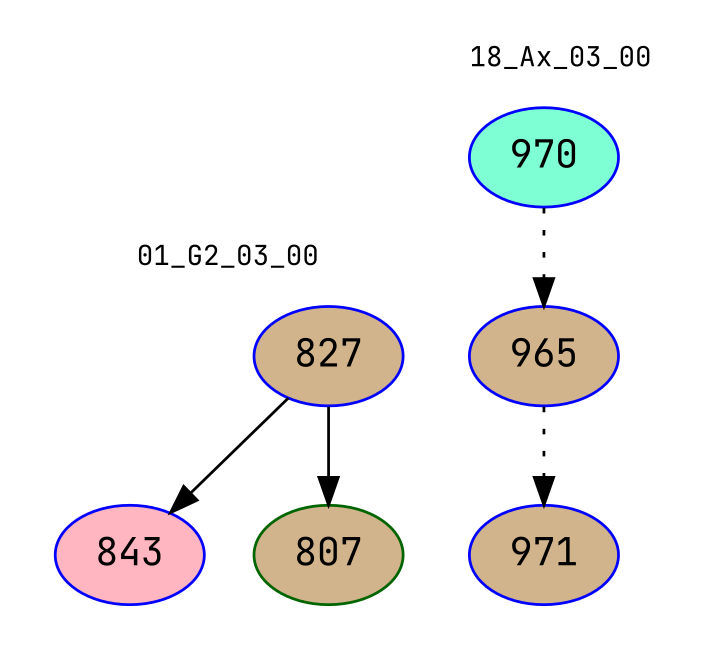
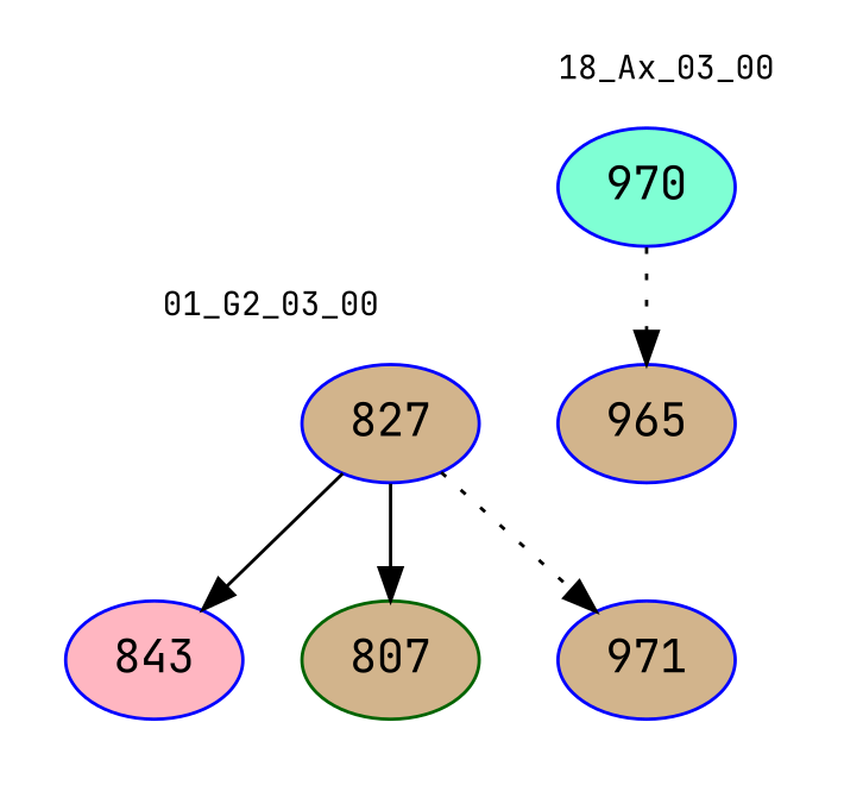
  digraph {
    fontname="JetBrains Mono"
    node [color=blue fillcolor=tan fontname="JetBrains Mono" style=filled]
    edge [color=black fontname="JetBrains Mono" style=dotted]
    n1 [label=965]
    n2 [label=971]
    n3 [fillcolor=aquamarine label=970]
    n4 [label=827]
    n5 [fillcolor=lightpink label=843]
    n6 [color=darkgreen label=807]
    subgraph cluster_1 {
      color=white
      fontsize=10
      label="18_Ax_03_00"
      n1
      n2
      n3
    }
    subgraph cluster_2 {
      color=white
      fontsize=10
      label="01_G2_03_00"
      n4
      n5
      n6
    }
-   n1 -> n2
+   n4 -> n2
    n3 -> n1
    n4 -> n5 [style=solid]
    n4 -> n6 [style=solid]
  }
